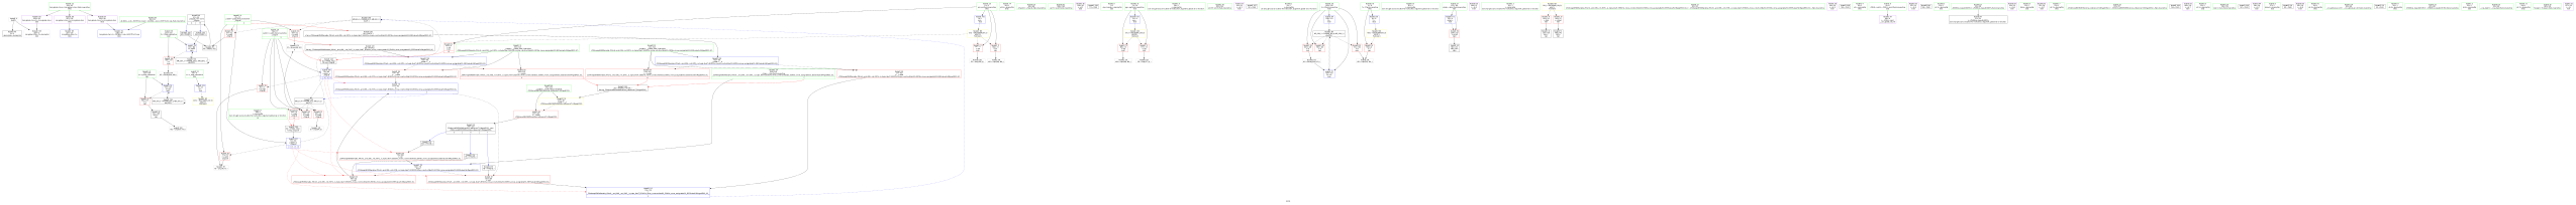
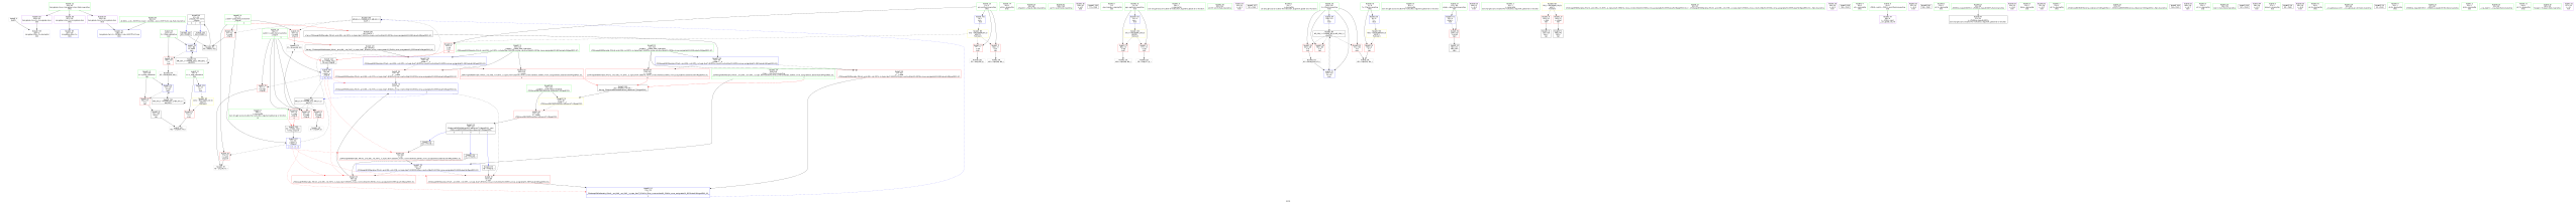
  digraph {
    fontname=Inter
    label=SVFG
    node [color=green fontname=Inter shape=record]
    edge [fontname=Inter style=solid]
    n1 [color=grey label="{NodeID: 0\nNullPtr}"]
-   n2 [color=black label="{NodeID: 46\n2\<--3\ndummyVal\<--dummyVal\n}"]
    n3 [color=blue label="{NodeID: 105\n229\<--3\nllvm.global_ctors_2\<--dummyVal\nGlob }" style=dotted]
    n4 [color=grey label="{NodeID: 180\n192 = cmp(190, 191, )\n}"]
    n5 [color=red label="{NodeID: 97\n189\<--133\n\<--s\nmain\n}"]
    n6 [color=black label="{NodeID: 51\n190\<--189\nconv\<--\nmain\n}"]
    n7 [label="{NodeID: 14\n36\<--1\n.str.8\<--dummyObj\nGlob }"]
    n8 [color=blue label="{NodeID: 111\n117\<--116\n\<--\n_ZSt4swapIiENSt9enable_ifIXsr6__and_ISt6__not_ISt15__is_tuple_likeIT_EESt21is_move_constructibleIS3_ESt18is_move_assignableIS3_EEE5valueEvE4typeERS3_SC_\n|{|<s1>3}}"]
    n9 [color=red label="{NodeID: 91\n120\<--119\n\<--call2\n_ZSt4swapIiENSt9enable_ifIXsr6__and_ISt6__not_ISt15__is_tuple_likeIT_EESt21is_move_constructibleIS3_ESt18is_move_assignableIS3_EEE5valueEvE4typeERS3_SC_\n}"]
    n10 [color=black label="{NodeID: 185\nMR_2V_4 = PHI(MR_2V_3, MR_2V_2, )\npts\{71 \}\n}"]
    n11 [color=blue label="{NodeID: 112\n121\<--120\n\<--\n_ZSt4swapIiENSt9enable_ifIXsr6__and_ISt6__not_ISt15__is_tuple_likeIT_EESt21is_move_constructibleIS3_ESt18is_move_assignableIS3_EEE5valueEvE4typeERS3_SC_\n|{<s0>3}}"]
    n12 [color=red label="{NodeID: 79\n84\<--70\n\<--x.addr\n_Z3gcdii\n}"]
    n13 [color=red label="{NodeID: 80\n90\<--70\n\<--x.addr\n_Z3gcdii\n}"]
    n14 [color=red label="{NodeID: 81\n92\<--70\n\<--x.addr\n_Z3gcdii\n|{<s0>4}}"]
    n15 [color=black label="{NodeID: 186\nMR_4V_4 = PHI(MR_4V_3, MR_4V_2, )\npts\{73 \}\n}"]
    n16 [color=grey label="{NodeID: 176\n85 = cmp(84, 9, )\n}"]
    n17 [color=grey label="{NodeID: 172\n91 = Binary(89, 90, )\n|{<s0>4}}"]
    n18 [color=black label="{NodeID: 244\n69 = PHI(92, 166, )\n1st arg _Z3gcdii }"]
    n19 [label="{NodeID: 28\n65\<--66\n_Z3gcdii\<--_Z3gcdii_field_insensitive\n}"]
    n20 [label="{NodeID: 42\n148\<--149\nscanf\<--scanf_field_insensitive\n}"]
    n21 [color=purple label="{NodeID: 56\n138\<--20\n\<--.str.1\naddr\n}"]
    n22 [color=black label="{NodeID: 236\n172 = PHI()\n}"]
    n23 [color=red label="{NodeID: 70\n164\<--11\n\<--pd\nmain\n}"]
    n24 [color=grey label="{NodeID: 178\n165 = cmp(164, 166, )\n}"]
    n25 [color=red label="{NodeID: 84\n89\<--72\n\<--y.addr\n_Z3gcdii\n}"]
    n26 [color=black label="{NodeID: 243\n68 = PHI(91, 183, )\n0th arg _Z3gcdii }"]
    n27 [color=blue label="{NodeID: 106\n70\<--68\nx.addr\<--x\n_Z3gcdii\n|{|<s2>3|<s3>3|<s4>3}}"]
    n28 [label="{NodeID: 1\n7\<--1\n__dso_handle\<--dummyObj\nGlob }"]
    n29 [color=grey label="{NodeID: 181\n178 = cmp(177, 9, )\n}"]
    n30 [color=red label="{NodeID: 98\n221\<--218\n\<--__t.addr\n_ZSt4moveIRiEONSt16remove_referenceIT_E4typeEOS2_\n}"]
    n31 [color=black label="{NodeID: 53\n216\<--221\n_ZSt4moveIRiEONSt16remove_referenceIT_E4typeEOS2__ret\<--\n_ZSt4moveIRiEONSt16remove_referenceIT_E4typeEOS2_\n|{<s0>5|<s1>6|<s2>7}}"]
    n32 [color=black label="{NodeID: 233\n109 = PHI(216, )\n}"]
    n33 [color=black label="{NodeID: 234\n115 = PHI(216, )\n}"]
    n34 [color=black label="{NodeID: 235\n119 = PHI(216, )\n}"]
    n35 [color=red label="{NodeID: 89\n112\<--109\n\<--call\n_ZSt4swapIiENSt9enable_ifIXsr6__and_ISt6__not_ISt15__is_tuple_likeIT_EESt21is_move_constructibleIS3_ESt18is_move_assignableIS3_EEE5valueEvE4typeERS3_SC_\n}"]
    n36 [color=red label="{NodeID: 90\n116\<--115\n\<--call1\n_ZSt4swapIiENSt9enable_ifIXsr6__and_ISt6__not_ISt15__is_tuple_likeIT_EESt21is_move_constructibleIS3_ESt18is_move_assignableIS3_EEE5valueEvE4typeERS3_SC_\n}"]
    n37 [label="{NodeID: 15\n39\<--1\n\<--dummyObj\nCan only get source location for instruction, argument, global var or function.}"]
    n38 [color=red label="{NodeID: 83\n87\<--72\n\<--y.addr\n_Z3gcdii\n}"]
    n39 [color=black label="{NodeID: 171\n95 = PHI(87, 93, )\n}"]
    n40 [label="{NodeID: 29\n70\<--71\nx.addr\<--x.addr_field_insensitive\n_Z3gcdii\n|{|<s5>3}}"]
    n41 [color=red label="{NodeID: 78\n76\<--70\n\<--x.addr\n_Z3gcdii\n}"]
    n42 [color=black label="{NodeID: 241\n98 = PHI(70, )\n0th arg _ZSt4swapIiENSt9enable_ifIXsr6__and_ISt6__not_ISt15__is_tuple_likeIT_EESt21is_move_constructibleIS3_ESt18is_move_assignableIS3_EEE5valueEvE4typeERS3_SC_ }"]
    n43 [color=grey label="{NodeID: 177\n78 = cmp(76, 77, )\n}"]
    n44 [color=blue label="{NodeID: 108\n100\<--98\n__a.addr\<--__a\n_ZSt4swapIiENSt9enable_ifIXsr6__and_ISt6__not_ISt15__is_tuple_likeIT_EESt21is_move_constructibleIS3_ESt18is_move_assignableIS3_EEE5valueEvE4typeERS3_SC_\n}"]
    n45 [color=blue label="{NodeID: 107\n72\<--69\ny.addr\<--y\n_Z3gcdii\n|{|<s2>3|<s3>3|<s4>3|<s5>3}}"]
    n46 [color=blue label="{NodeID: 110\n104\<--112\n__tmp\<--\n_ZSt4swapIiENSt9enable_ifIXsr6__and_ISt6__not_ISt15__is_tuple_likeIT_EESt21is_move_constructibleIS3_ESt18is_move_assignableIS3_EEE5valueEvE4typeERS3_SC_\n}"]
    n47 [color=red label="{NodeID: 85\n108\<--100\n\<--__a.addr\n_ZSt4swapIiENSt9enable_ifIXsr6__and_ISt6__not_ISt15__is_tuple_likeIT_EESt21is_move_constructibleIS3_ESt18is_move_assignableIS3_EEE5valueEvE4typeERS3_SC_\n|{<s0>5}}"]
    n48 [color=red label="{NodeID: 86\n117\<--100\n\<--__a.addr\n_ZSt4swapIiENSt9enable_ifIXsr6__and_ISt6__not_ISt15__is_tuple_likeIT_EESt21is_move_constructibleIS3_ESt18is_move_assignableIS3_EEE5valueEvE4typeERS3_SC_\n}"]
    n49 [label="{NodeID: 43\n162\<--163\nprintf\<--printf_field_insensitive\n}"]
    n50 [color=purple label="{NodeID: 57\n143\<--23\n\<--.str.2\nmain\n}"]
    n51 [color=black label="{NodeID: 237\n181 = PHI()\n}"]
    n52 [color=red label="{NodeID: 71\n174\<--11\n\<--pd\nmain\n}"]
    n53 [color=grey label="{NodeID: 182\n175 = cmp(174, 9, )\n}"]
    n54 [color=black label="{NodeID: 245\n217 = PHI(108, 114, 104, )\n0th arg _ZSt4moveIRiEONSt16remove_referenceIT_E4typeEOS2_ }"]
    n55 [color=yellow label="{NodeID: 118\n218\<--217\n__t.addr\<--__t\n_ZSt4moveIRiEONSt16remove_referenceIT_E4typeEOS2_\n}"]
    n56 [label="{NodeID: 2\n9\<--1\n\<--dummyObj\nCan only get source location for instruction, argument, global var or function.}"]
    n57 [color=blue label="{NodeID: 99\n8\<--9\nT\<--\nGlob }"]
    n58 [color=yellow label="{NodeID: 198\n16V_1 = ENCHI(MR_16V_0)\npts\{10 \}\nFun[main]}" style=double]
    n59 [color=red label="{NodeID: 69\n154\<--8\n\<--T\nmain\n}"]
    n60 [color=grey label="{NodeID: 179\n155 = cmp(153, 154, )\n}"]
    n61 [label="{NodeID: 16\n151\<--1\n\<--dummyObj\nCan only get source location for instruction, argument, global var or function.}"]
    n62 [color=blue label="{NodeID: 113\n127\<--9\nretval\<--\nmain\n}"]
    n63 [color=red label="{NodeID: 92\n204\<--127\n\<--retval\nmain\n}"]
    n64 [color=black label="{NodeID: 52\n126\<--204\nmain_ret\<--\nmain\n}"]
    n65 [label="{NodeID: 30\n72\<--73\ny.addr\<--y.addr_field_insensitive\n_Z3gcdii\n|{|<s4>3}}"]
    n66 [color=red label="{NodeID: 82\n77\<--72\n\<--y.addr\n_Z3gcdii\n}"]
    n67 [color=black label="{NodeID: 242\n99 = PHI(72, )\n1st arg _ZSt4swapIiENSt9enable_ifIXsr6__and_ISt6__not_ISt15__is_tuple_likeIT_EESt21is_move_constructibleIS3_ESt18is_move_assignableIS3_EEE5valueEvE4typeERS3_SC_ }"]
    n68 [color=blue label="{NodeID: 109\n102\<--99\n__b.addr\<--__b\n_ZSt4swapIiENSt9enable_ifIXsr6__and_ISt6__not_ISt15__is_tuple_likeIT_EESt21is_move_constructibleIS3_ESt18is_move_assignableIS3_EEE5valueEvE4typeERS3_SC_\n}"]
    n69 [color=black label="{NodeID: 48\n67\<--95\n_Z3gcdii_ret\<--cond\n_Z3gcdii\n|{<s0>4|<s1>15}}"]
    n70 [color=red label="{NodeID: 87\n114\<--102\n\<--__b.addr\n_ZSt4swapIiENSt9enable_ifIXsr6__and_ISt6__not_ISt15__is_tuple_likeIT_EESt21is_move_constructibleIS3_ESt18is_move_assignableIS3_EEE5valueEvE4typeERS3_SC_\n|{<s0>6}}"]
    n71 [color=red label="{NodeID: 88\n121\<--102\n\<--__b.addr\n_ZSt4swapIiENSt9enable_ifIXsr6__and_ISt6__not_ISt15__is_tuple_likeIT_EESt21is_move_constructibleIS3_ESt18is_move_assignableIS3_EEE5valueEvE4typeERS3_SC_\n}"]
    n72 [label="{NodeID: 44\n218\<--219\n__t.addr\<--__t.addr_field_insensitive\n_ZSt4moveIRiEONSt16remove_referenceIT_E4typeEOS2_\n}"]
    n73 [color=purple label="{NodeID: 58\n144\<--25\n\<--.str.3\nmain\n}"]
    n74 [color=black label="{NodeID: 238\n184 = PHI(67, )\n}"]
    n75 [color=blue label="{NodeID: 115\n131\<--184\nf\<--call14\nmain\n}"]
    n76 [color=red label="{NodeID: 96\n186\<--131\n\<--f\nmain\n}"]
    n77 [color=black label="{NodeID: 188\nMR_28V_2 = PHI(MR_28V_3, MR_28V_1, )\npts\{132 \}\n}"]
    n78 [color=grey label="{NodeID: 174\n187 = Binary(166, 186, )\n}"]
    n79 [color=red label="{NodeID: 72\n183\<--11\n\<--pd\nmain\n|{<s0>15}}"]
    n80 [label="{NodeID: 3\n16\<--1\n\<--dummyObj\nCan only get source location for instruction, argument, global var or function.}"]
    n81 [color=blue label="{NodeID: 100\n11\<--9\npd\<--\nGlob }"]
    n82 [color=yellow label="{NodeID: 199\n18V_1 = ENCHI(MR_18V_0)\npts\{12 \}\nFun[main]}" style=double]
    n83 [label="{NodeID: 17\n166\<--1\n\<--dummyObj\nCan only get source location for instruction, argument, global var or function.|{<s0>15}}"]
    n84 [color=yellow label="{NodeID: 197\n14V_1 = ENCHI(MR_14V_0)\npts\{1 \}\nFun[main]}" style=double]
    n85 [color=red label="{NodeID: 76\n136\<--22\n\<--stdin\nmain\n}"]
    n86 [color=red label="{NodeID: 77\n142\<--27\n\<--stdout\nmain\n}"]
    n87 [color=black label="{NodeID: 49\n139\<--136\ncall\<--\nmain\n}"]
    n88 [color=black label="{NodeID: 50\n145\<--142\ncall1\<--\nmain\n}"]
    n89 [color=blue label="{NodeID: 114\n129\<--151\nit\<--\nmain\n}"]
    n90 [color=black label="{NodeID: 187\nMR_26V_3 = PHI(MR_26V_4, MR_26V_2, )\npts\{130 \}\n}"]
    n91 [color=blue label="{NodeID: 117\n129\<--201\nit\<--inc\nmain\n}"]
    n92 [color=red label="{NodeID: 93\n153\<--129\n\<--it\nmain\n}"]
    n93 [color=red label="{NodeID: 94\n159\<--129\n\<--it\nmain\n}"]
    n94 [color=red label="{NodeID: 95\n200\<--129\n\<--it\nmain\n}"]
    n95 [color=grey label="{NodeID: 173\n201 = Binary(200, 151, )\n}"]
    n96 [label="{NodeID: 31\n81\<--82\n_ZSt4swapIiENSt9enable_ifIXsr6__and_ISt6__not_ISt15__is_tuple_likeIT_EESt21is_move_constructibleIS3_ESt18is_move_assignableIS3_EEE5valueEvE4typeERS3_SC_\<--_ZSt4swapIiENSt9enable_ifIXsr6__and_ISt6__not_ISt15__is_tuple_likeIT_EESt21is_move_constructibleIS3_ESt18is_move_assignableIS3_EEE5valueEvE4typeERS3_SC__field_insensitive\n}"]
    n97 [label="{NodeID: 45\n40\<--223\n_GLOBAL__sub_I_ll931110_0_1.cpp\<--_GLOBAL__sub_I_ll931110_0_1.cpp_field_insensitive\n}"]
    n98 [color=blue label="{NodeID: 104\n228\<--40\nllvm.global_ctors_1\<--_GLOBAL__sub_I_ll931110_0_1.cpp\nGlob }"]
    n99 [color=purple label="{NodeID: 59\n146\<--28\n\<--.str.4\nmain\n}"]
    n100 [color=black label="{NodeID: 239\n195 = PHI()\n}"]
    n101 [color=red label="{NodeID: 73\n168\<--13\n\<--pg\nmain\n}"]
    n102 [color=grey label="{NodeID: 175\n169 = cmp(168, 166, )\n}"]
    n103 [label="{NodeID: 4\n18\<--1\n.str\<--dummyObj\nGlob }"]
    n104 [color=blue label="{NodeID: 101\n13\<--9\npg\<--\nGlob }"]
    n105 [color=yellow label="{NodeID: 200\n20V_1 = ENCHI(MR_20V_0)\npts\{14 \}\nFun[main]}" style=double]
    n106 [color=red label="{NodeID: 74\n177\<--13\n\<--pg\nmain\n}"]
    n107 [label="{NodeID: 18\n4\<--6\n_ZStL8__ioinit\<--_ZStL8__ioinit_field_insensitive\nGlob }"]
    n108 [color=purple label="{NodeID: 54\n49\<--4\n\<--_ZStL8__ioinit\n__cxx_global_var_init\n}"]
    n109 [color=blue label="{NodeID: 116\n133\<--187\ns\<--div\nmain\n}"]
    n110 [label="{NodeID: 32\n100\<--101\n__a.addr\<--__a.addr_field_insensitive\n_ZSt4swapIiENSt9enable_ifIXsr6__and_ISt6__not_ISt15__is_tuple_likeIT_EESt21is_move_constructibleIS3_ESt18is_move_assignableIS3_EEE5valueEvE4typeERS3_SC_\n}"]
    n111 [color=purple label="{NodeID: 60\n157\<--30\n\<--.str.5\nmain\n}"]
    n112 [color=black label="{NodeID: 240\n198 = PHI()\n}"]
    n113 [color=black label="{NodeID: 228\n93 = PHI(67, )\n}"]
    n114 [label="{NodeID: 5\n20\<--1\n.str.1\<--dummyObj\nGlob }"]
    n115 [color=blue label="{NodeID: 102\n15\<--16\nn\<--\nGlob }"]
    n116 [color=yellow label="{NodeID: 201\n22V_1 = ENCHI(MR_22V_0)\npts\{17 \}\nFun[main]}" style=double]
+   n117 [color=red label="{NodeID: 75\n191\<--15\n\<--n\nmain\n}"]
    n118 [label="{NodeID: 19\n8\<--10\nT\<--T_field_insensitive\nGlob }"]
    n119 [color=black label="{NodeID: 189\nMR_30V_2 = PHI(MR_30V_3, MR_30V_1, )\npts\{134 \}\n}"]
    n120 [label="{NodeID: 33\n102\<--103\n__b.addr\<--__b.addr_field_insensitive\n_ZSt4swapIiENSt9enable_ifIXsr6__and_ISt6__not_ISt15__is_tuple_likeIT_EESt21is_move_constructibleIS3_ESt18is_move_assignableIS3_EEE5valueEvE4typeERS3_SC_\n}"]
    n121 [color=black label="{NodeID: 47\n51\<--52\n\<--_ZNSt8ios_base4InitD1Ev\nCan only get source location for instruction, argument, global var or function.}"]
    n122 [color=purple label="{NodeID: 61\n160\<--32\n\<--.str.6\nmain\n}"]
    n123 [label="{NodeID: 6\n22\<--1\nstdin\<--dummyObj\nGlob }"]
    n124 [color=blue label="{NodeID: 103\n227\<--39\nllvm.global_ctors_0\<--\nGlob }"]
    n125 [label="{NodeID: 20\n11\<--12\npd\<--pd_field_insensitive\nGlob }"]
    n126 [label="{NodeID: 34\n104\<--105\n__tmp\<--__tmp_field_insensitive\n_ZSt4swapIiENSt9enable_ifIXsr6__and_ISt6__not_ISt15__is_tuple_likeIT_EESt21is_move_constructibleIS3_ESt18is_move_assignableIS3_EEE5valueEvE4typeERS3_SC_\n|{|<s1>7}}"]
    n127 [color=purple label="{NodeID: 62\n171\<--34\n\<--.str.7\nmain\n}"]
    n128 [label="{NodeID: 7\n23\<--1\n.str.2\<--dummyObj\nGlob }"]
    n129 [label="{NodeID: 21\n13\<--14\npg\<--pg_field_insensitive\nGlob }"]
    n130 [label="{NodeID: 35\n110\<--111\n_ZSt4moveIRiEONSt16remove_referenceIT_E4typeEOS2_\<--_ZSt4moveIRiEONSt16remove_referenceIT_E4typeEOS2__field_insensitive\n}"]
    n131 [color=black label="{NodeID: 229\n158 = PHI()\n}"]
    n132 [color=purple label="{NodeID: 63\n180\<--34\n\<--.str.7\nmain\n}"]
    n133 [label="{NodeID: 8\n25\<--1\n.str.3\<--dummyObj\nGlob }"]
    n134 [label="{NodeID: 22\n15\<--17\nn\<--n_field_insensitive\nGlob }"]
    n135 [label="{NodeID: 36\n124\<--125\nmain\<--main_field_insensitive\n}"]
    n136 [color=black label="{NodeID: 230\n147 = PHI()\n}"]
    n137 [color=purple label="{NodeID: 64\n194\<--34\n\<--.str.7\nmain\n}"]
    n138 [label="{NodeID: 9\n27\<--1\nstdout\<--dummyObj\nGlob }"]
    n139 [label="{NodeID: 23\n38\<--42\nllvm.global_ctors\<--llvm.global_ctors_field_insensitive\nGlob }"]
    n140 [color=purple label="{NodeID: 66\n227\<--38\nllvm.global_ctors_0\<--llvm.global_ctors\nGlob }"]
    n141 [color=purple label="{NodeID: 67\n228\<--38\nllvm.global_ctors_1\<--llvm.global_ctors\nGlob }"]
    n142 [color=purple label="{NodeID: 68\n229\<--38\nllvm.global_ctors_2\<--llvm.global_ctors\nGlob }"]
    n143 [label="{NodeID: 37\n127\<--128\nretval\<--retval_field_insensitive\nmain\n}"]
    n144 [color=black label="{NodeID: 231\n161 = PHI()\n}"]
    n145 [color=purple label="{NodeID: 65\n197\<--36\n\<--.str.8\nmain\n}"]
    n146 [label="{NodeID: 10\n28\<--1\n.str.4\<--dummyObj\nGlob }"]
    n147 [label="{NodeID: 24\n43\<--44\n__cxx_global_var_init\<--__cxx_global_var_init_field_insensitive\n}"]
    n148 [label="{NodeID: 38\n129\<--130\nit\<--it_field_insensitive\nmain\n}"]
    n149 [color=black label="{NodeID: 232\n50 = PHI()\n}"]
    n150 [label="{NodeID: 11\n30\<--1\n.str.5\<--dummyObj\nGlob }"]
    n151 [label="{NodeID: 25\n47\<--48\n_ZNSt8ios_base4InitC1Ev\<--_ZNSt8ios_base4InitC1Ev_field_insensitive\n}"]
    n152 [label="{NodeID: 39\n131\<--132\nf\<--f_field_insensitive\nmain\n}"]
    n153 [label="{NodeID: 12\n32\<--1\n.str.6\<--dummyObj\nGlob }"]
    n154 [label="{NodeID: 26\n53\<--54\n__cxa_atexit\<--__cxa_atexit_field_insensitive\n}"]
    n155 [label="{NodeID: 40\n133\<--134\ns\<--s_field_insensitive\nmain\n}"]
    n156 [label="{NodeID: 13\n34\<--1\n.str.7\<--dummyObj\nGlob }"]
    n157 [label="{NodeID: 27\n52\<--58\n_ZNSt8ios_base4InitD1Ev\<--_ZNSt8ios_base4InitD1Ev_field_insensitive\n}"]
    n158 [label="{NodeID: 41\n140\<--141\nfreopen\<--freopen_field_insensitive\n}"]
    n159 [color=purple label="{NodeID: 55\n137\<--18\n\<--.str\nmain\n}"]
-   n1 -> n2
    n1 -> n3
    n5 -> n6
    n6 -> n4
    n8 -> n9 [style=dashed]
    n8 -> n10 [color=blue style=dashed tailport=s1]
    n9 -> n11
    n10 -> n12 [style=dashed]
    n10 -> n13 [style=dashed]
    n10 -> n14 [style=dashed]
    n11 -> n15 [color=blue style=dashed tailport=s0]
    n12 -> n16
    n13 -> n17
    n14 -> n18 [color=red tailport=s0]
    n15 -> n25 [style=dashed]
    n15 -> n38 [style=dashed]
    n17 -> n26 [color=red tailport=s0]
    n18 -> n45
    n23 -> n24
    n25 -> n17
    n26 -> n27
    n27 -> n8 [color=red style=dashed tailport=s4]
    n27 -> n10 [style=dashed]
    n27 -> n35 [color=red style=dashed tailport=s2]
    n27 -> n36 [color=red style=dashed tailport=s3]
    n27 -> n41 [style=dashed]
    n30 -> n31
    n31 -> n32 [color=blue tailport=s0]
    n31 -> n33 [color=blue tailport=s1]
    n31 -> n34 [color=blue tailport=s2]
    n32 -> n35
    n33 -> n36
    n34 -> n9
    n35 -> n46
    n36 -> n8
    n38 -> n39
    n39 -> n69
    n40 -> n12
    n40 -> n13
    n40 -> n14
    n40 -> n27
    n40 -> n41
    n40 -> n42 [color=red tailport=s5]
    n41 -> n43
    n42 -> n44
    n44 -> n47 [style=dashed]
    n44 -> n48 [style=dashed]
    n45 -> n9 [color=red style=dashed tailport=s4]
    n45 -> n11 [color=red style=dashed tailport=s5]
    n45 -> n15 [style=dashed]
    n45 -> n35 [color=red style=dashed tailport=s2]
    n45 -> n36 [color=red style=dashed tailport=s3]
    n45 -> n66 [style=dashed]
    n46 -> n9 [style=dashed]
    n46 -> n36 [style=dashed]
    n47 -> n54 [color=red tailport=s0]
    n48 -> n8
    n52 -> n53
    n54 -> n55
    n55 -> n30 [style=dashed]
    n57 -> n58 [style=dashed]
    n58 -> n59 [style=dashed]
    n59 -> n60
    n62 -> n63 [style=dashed]
    n63 -> n64
    n65 -> n25
    n65 -> n38
    n65 -> n45
    n65 -> n66
    n65 -> n67 [color=red tailport=s4]
    n66 -> n43
    n67 -> n68
    n68 -> n70 [style=dashed]
    n68 -> n71 [style=dashed]
    n69 -> n74 [color=blue tailport=s1]
    n69 -> n113 [color=blue tailport=s0]
    n70 -> n54 [color=red tailport=s0]
    n71 -> n11
    n72 -> n30
    n72 -> n55
    n74 -> n75
    n75 -> n76 [style=dashed]
    n75 -> n77 [style=dashed]
    n76 -> n78
    n77 -> n75 [style=dashed]
    n77 -> n77 [style=dashed]
    n78 -> n109
    n79 -> n26 [color=red tailport=s0]
    n81 -> n82 [style=dashed]
    n82 -> n23 [style=dashed]
    n82 -> n52 [style=dashed]
    n82 -> n79 [style=dashed]
    n83 -> n18 [color=red tailport=s0]
    n84 -> n85 [style=dashed]
    n84 -> n86 [style=dashed]
    n85 -> n87
    n86 -> n88
    n89 -> n90 [style=dashed]
    n90 -> n91 [style=dashed]
    n90 -> n92 [style=dashed]
    n90 -> n93 [style=dashed]
    n90 -> n94 [style=dashed]
    n91 -> n90 [style=dashed]
    n92 -> n60
    n94 -> n95
    n95 -> n91
    n97 -> n98
    n101 -> n102
    n104 -> n105 [style=dashed]
    n105 -> n101 [style=dashed]
    n105 -> n106 [style=dashed]
    n106 -> n29
    n107 -> n108
    n109 -> n5 [style=dashed]
    n109 -> n119 [style=dashed]
    n110 -> n44
    n110 -> n47
    n110 -> n48
    n113 -> n39
    n115 -> n116 [style=dashed]
+   n116 -> n117 [style=dashed]
+   n117 -> n4
    n118 -> n57
    n118 -> n59
    n119 -> n109 [style=dashed]
    n119 -> n119 [style=dashed]
    n120 -> n68
    n120 -> n70
    n120 -> n71
    n125 -> n23
    n125 -> n52
    n125 -> n79
    n125 -> n81
    n126 -> n46
    n126 -> n54 [color=red tailport=s1]
    n129 -> n101
    n129 -> n104
    n129 -> n106
    n134 -> n115
+   n134 -> n117
    n139 -> n140
    n139 -> n141
    n139 -> n142
    n140 -> n124
    n141 -> n98
    n142 -> n3
    n143 -> n62
    n143 -> n63
    n148 -> n89
    n148 -> n91
    n148 -> n92
    n148 -> n93
    n148 -> n94
    n152 -> n75
    n152 -> n76
    n155 -> n5
    n155 -> n109
    n157 -> n121
  }
